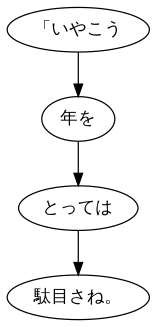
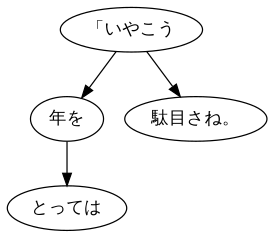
  digraph {
    n1 [label="「いやこう"]
    n2 [label="年を"]
    n3 [label="とっては"]
    n4 [label="駄目さね。"]
    n1 -> n2
    n2 -> n3
-   n3 -> n4
+   n1 -> n4
  }
